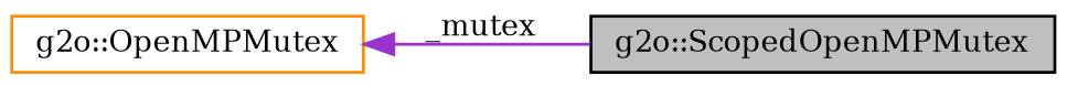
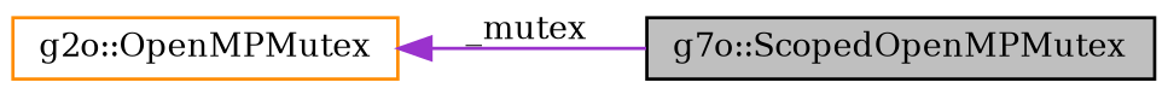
  digraph {
    rankdir=LR
    fontname="DejaVu Serif"
    node [fontname="DejaVu Serif" fontsize=10 shape=record style=filled]
-   n1 [color=black fillcolor=grey75 fontcolor=black height=0.2 label="g2o::ScopedOpenMPMutex" width=0.4]
+   n1 [color=black fillcolor=grey75 fontcolor=black height=0.2 label="g7o::ScopedOpenMPMutex" width=0.4]
    n2 [color=darkorange fillcolor=white height=0.2 label="g2o::OpenMPMutex" width=0.4]
    n2 -> n1 [color=darkorchid3 dir=back fontname="DejaVu Serif" fontsize=10 label=" _mutex" labelfontname=Helvetica labelfontsize=10 style=solid]
  }
